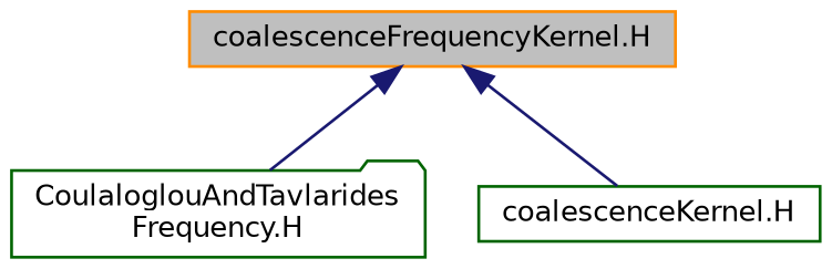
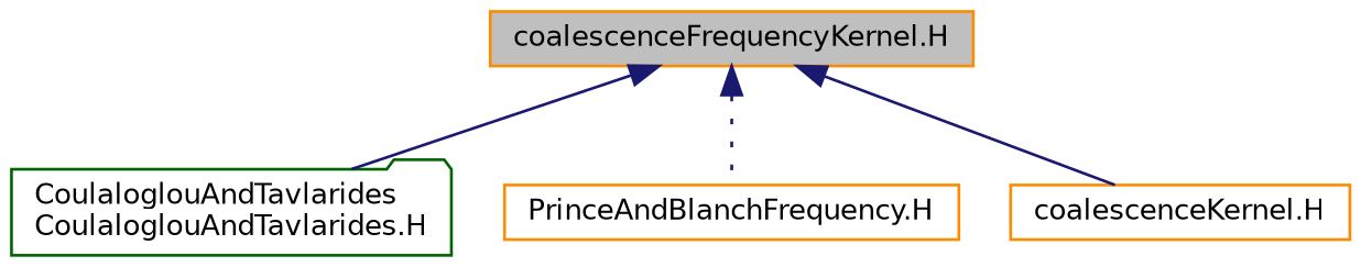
  digraph {
    node [color=darkorange fontname=Helvetica fontsize=10 shape=box]
    edge [color=midnightblue dir=back fontname=Helvetica fontsize=10 labelfontname=Helvetica labelfontsize=10 style=solid]
    n1 [fillcolor=grey75 fontcolor=black height=0.2 label="coalescenceFrequencyKernel.H" style=filled width=0.4]
-   n2 [color=darkgreen height=0.2 label="CoulaloglouAndTavlarides\lFrequency.H" shape=folder width=0.4]
-   n4 [color=darkgreen height=0.2 label="coalescenceKernel.H" width=0.4]
+   n2 [color=darkgreen height=0.2 label="CoulaloglouAndTavlarides\lCoulaloglouAndTavlarides.H" shape=folder width=0.4]
+   n3 [height=0.2 label="PrinceAndBlanchFrequency.H" width=0.4]
+   n4 [height=0.2 label="coalescenceKernel.H" width=0.4]
    n1 -> n2
+   n1 -> n3 [style=dotted]
    n1 -> n4
  }
